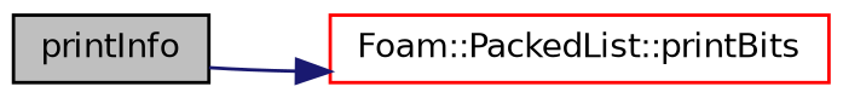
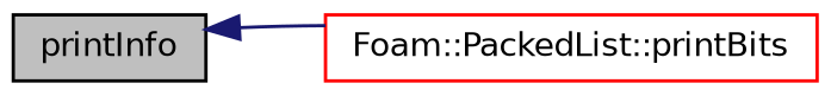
  digraph {
    rankdir=LR
    node [fontname=Helvetica fontsize=10 shape=record]
    n1 [color=black fillcolor=grey75 fontcolor=black height=0.2 label=printInfo style=filled width=0.4]
    n2 [color=red height=0.2 label="Foam::PackedList::printBits" width=0.4]
-   n1 -> n2 [color=midnightblue fontname=Helvetica fontsize=10 labelfontname=Helvetica labelfontsize=10 style=solid]
+   n2 -> n1 [color=midnightblue fontname=Helvetica fontsize=10 labelfontname=Helvetica labelfontsize=10 style=solid]
  }
